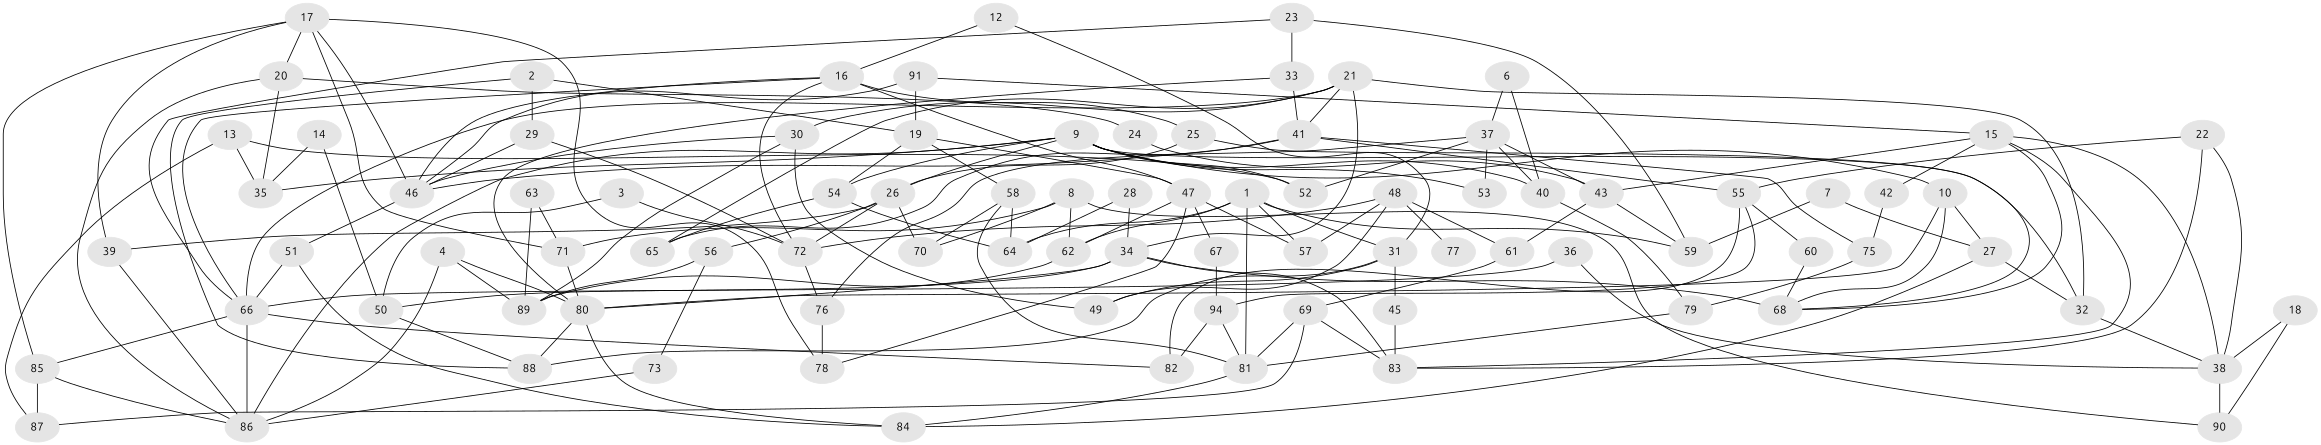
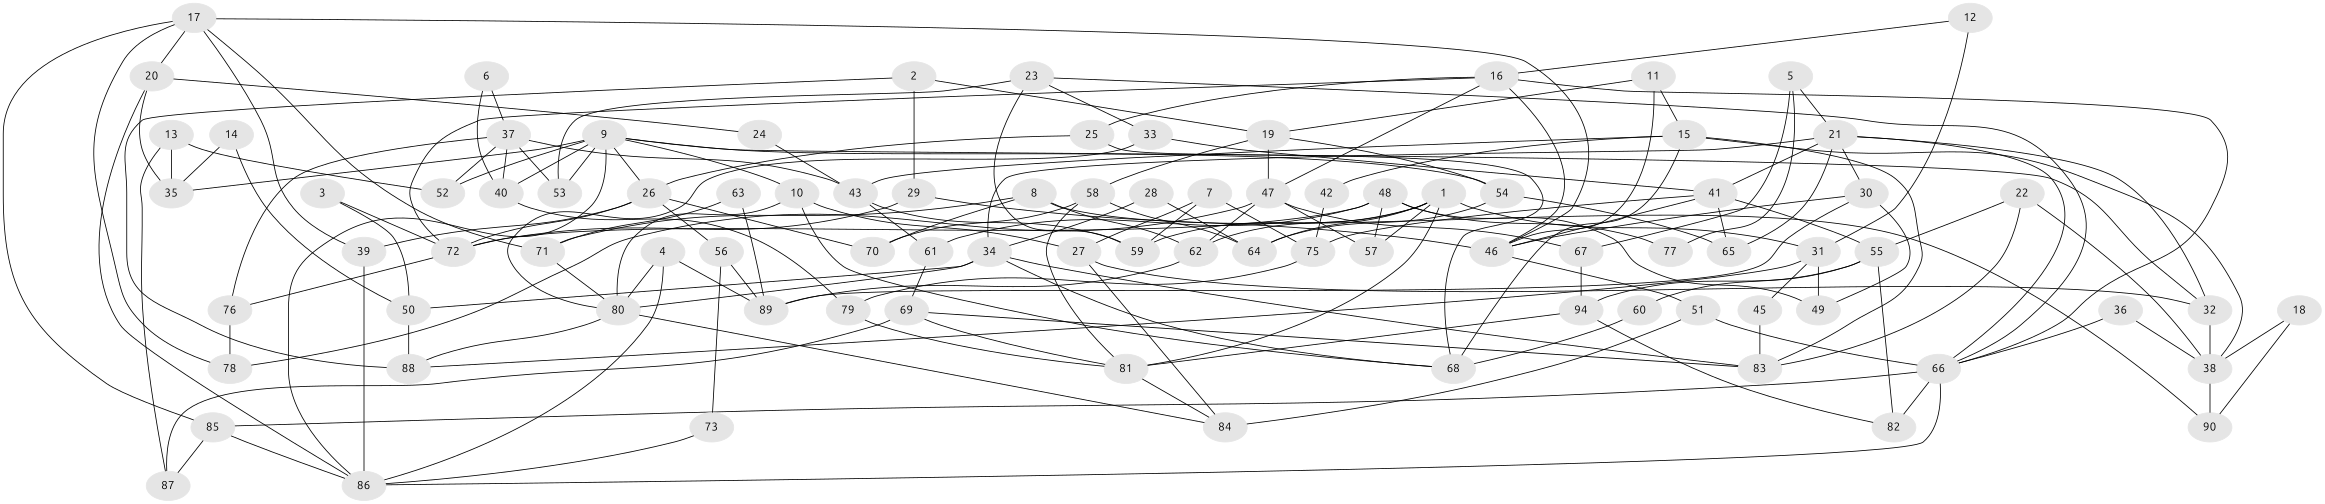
  graph {
    fontname=Ubuntu
    node [color=gray90 fontname=Ubuntu style=filled]
    edge [fontname=Ubuntu]
    1
    31
    57
    59
    62
    64
    81
    88
    49
    45
    89
    84
    2
    19
    29
    54
    47
    58
    72
    46
    3
    50
    76
    4
    80
    86
+   5
    21
    67
    77
    32
    66
    30
    34
    41
    65
    n37 [label=94]
    6
    37
    40
    52
    53
    43
    79
    7
    27
    75
    8
    70
    71
    90
    9
    10
    26
    35
    68
    39
    56
    38
-   11 [label=91]
+   11
    15
    42
    83
    51
    12
    16
    25
    13
    87
    14
    61
    78
    85
    82
    17
    20
    24
    18
    55
    22
    60
    23
    33
    73
    28
    36
    69
    48
    63
    1 -- 31
    1 -- 57
    1 -- 59
    1 -- 62
    1 -- 64
    1 -- 81
    31 -- 88
    31 -- 49
    31 -- 45
    62 -- 89
    81 -- 84
    45 -- 83
    2 -- 88
    2 -- 19
    2 -- 29
    19 -- 54
    19 -- 47
    19 -- 58
    29 -- 72
    29 -- 46
    54 -- 64
    54 -- 65
    47 -- 57
    47 -- 62
    47 -- 67
    47 -- 78
    58 -- 64
    58 -- 81
    58 -- 70
    72 -- 76
    46 -- 51
    3 -- 72
    3 -- 50
    50 -- 88
    76 -- 78
    4 -- 89
    4 -- 80
    4 -- 86
    80 -- 88
    80 -- 84
+   5 -- 21
+   5 -- 67
+   5 -- 77
    21 -- 32
    21 -- 66
    21 -- 30
    21 -- 34
    21 -- 41
    21 -- 65
    67 -- n37
    32 -- 38
    66 -- 86
    66 -- 85
    66 -- 82
    30 -- 49
    30 -- 89
    30 -- 46
    34 -- 50
    34 -- 80
    34 -- 68
    34 -- 83
    41 -- 46
    41 -- 65
    41 -- 75
    41 -- 55
    n37 -- 81
    n37 -- 82
    6 -- 37
    6 -- 40
    37 -- 76
    37 -- 40
    37 -- 52
    37 -- 53
    37 -- 43
    40 -- 79
    43 -- 59
    43 -- 61
    79 -- 81
    7 -- 59
    7 -- 27
+   7 -- 75
    27 -- 84
    27 -- 32
    75 -- 79
    8 -- 62
    8 -- 70
    8 -- 71
    8 -- 90
    71 -- 80
    9 -- 54
    9 -- 86
    9 -- 32
    9 -- 40
    9 -- 52
    9 -- 53
    9 -- 10
    9 -- 26
    9 -- 35
    10 -- 80
    10 -- 27
    10 -- 68
    26 -- 72
    26 -- 70
    26 -- 39
    26 -- 56
    39 -- 86
    56 -- 89
    56 -- 73
    38 -- 90
    11 -- 19
    11 -- 46
    11 -- 15
    15 -- 43
    15 -- 68
    15 -- 38
    15 -- 42
    15 -- 83
    42 -- 75
    51 -- 84
    51 -- 66
    12 -- 31
    12 -- 16
    16 -- 47
    16 -- 72
    16 -- 46
    16 -- 66
    16 -- 25
    25 -- 26
    25 -- 68
    13 -- 52
    13 -- 35
    13 -- 87
    14 -- 50
    14 -- 35
    61 -- 69
    85 -- 86
    85 -- 87
    17 -- 46
    17 -- 71
    17 -- 39
    17 -- 78
    17 -- 85
    17 -- 20
    20 -- 86
    20 -- 35
    20 -- 24
    24 -- 43
    18 -- 90
    18 -- 38
    55 -- n37
    55 -- 82
    55 -- 60
    22 -- 38
    22 -- 83
    22 -- 55
    60 -- 68
    23 -- 59
    23 -- 66
+   23 -- 53
    23 -- 33
    33 -- 80
    33 -- 41
    73 -- 86
    28 -- 64
    28 -- 34
    36 -- 66
    36 -- 38
    69 -- 81
    69 -- 83
    69 -- 87
    48 -- 57
    48 -- 49
    48 -- 72
    48 -- 77
    48 -- 61
    63 -- 89
    63 -- 71
  }
